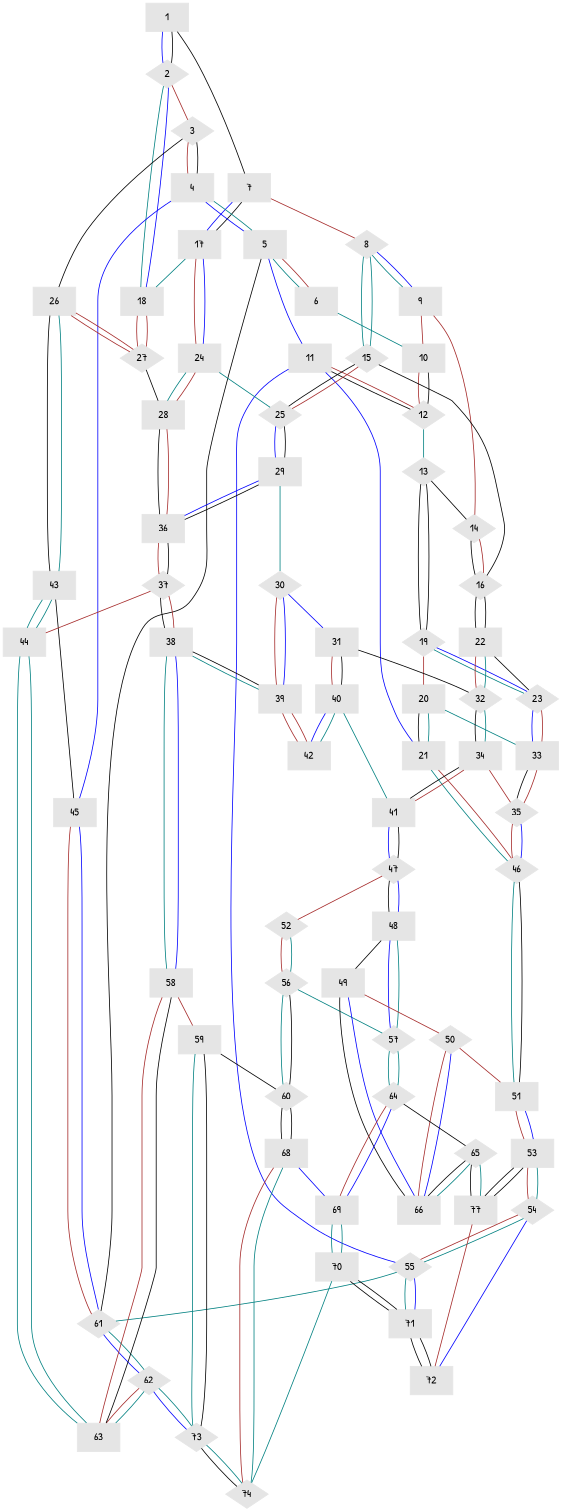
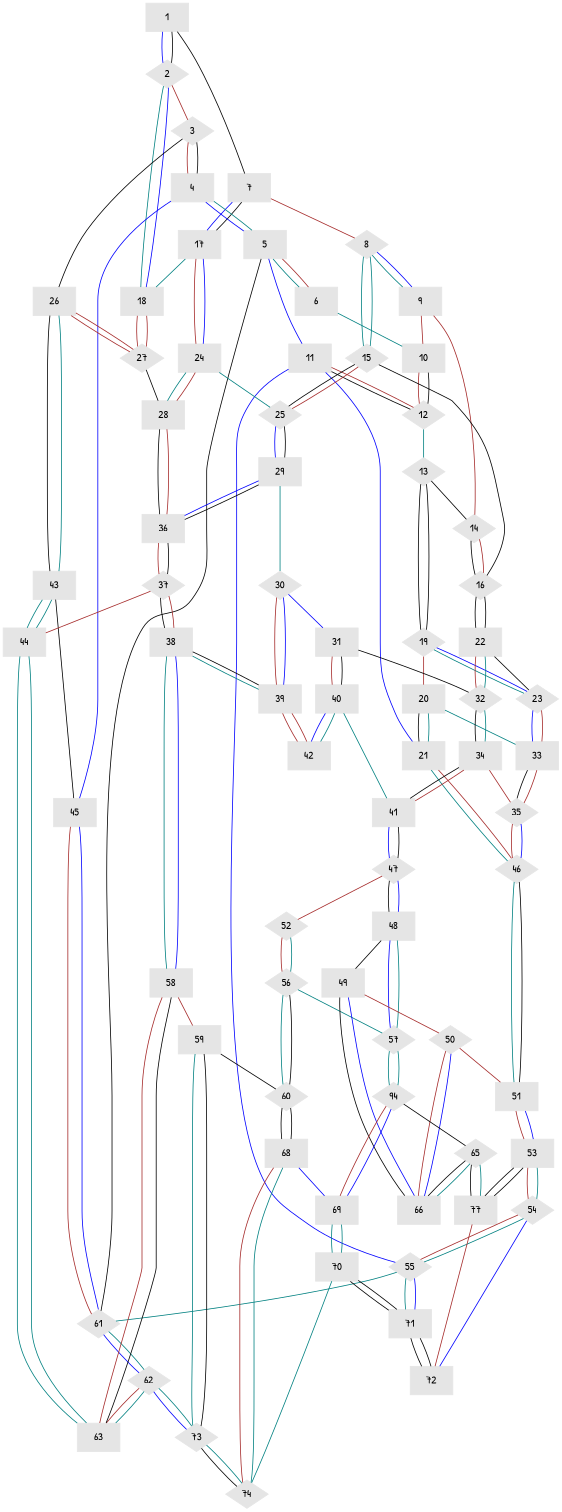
  graph {
    fontname="Patrick Hand"
    node [color=gray90 fontname="Patrick Hand" shape=box style=filled]
    edge [color=black fontname="Patrick Hand"]
    2 [shape=diamond]
    1
    7
    3 [shape=diamond]
    18
    8 [shape=diamond]
    17
    4
    26
    27 [shape=diamond]
    5
    45
    43
    6
    11
    61 [shape=diamond]
    10
    12 [shape=diamond]
    21
    55 [shape=diamond]
    62 [shape=diamond]
    9
    15 [shape=diamond]
    24
    14 [shape=diamond]
    16 [shape=diamond]
    25 [shape=diamond]
    13 [shape=diamond]
    46 [shape=diamond]
    71
    19 [shape=diamond]
    20
    23 [shape=diamond]
    22
    29
    32 [shape=diamond]
    28
    33
    35 [shape=diamond]
    51
    34
    36
    30 [shape=diamond]
    44
    37 [shape=diamond]
    31
    39
    40
    42
    41
    47 [shape=diamond]
    38
    58
    63
    59
    52 [shape=diamond]
    48
    56 [shape=diamond]
    53
    49
    57 [shape=diamond]
    50 [shape=diamond]
    66
-   64 [shape=diamond]
+   64 [shape=diamond label=94]
    54 [shape=diamond]
    n66 [label=77]
    60 [shape=diamond]
    72
    68
    65 [shape=diamond]
    69
    73 [shape=diamond]
    74 [shape=diamond]
    70
    2 -- 3 [color=brown]
    2 -- 18 [color=teal]
    2 -- 18 [color=blue]
    1 -- 2 [color=blue]
    1 -- 2
    1 -- 7
    7 -- 8 [color=brown]
    7 -- 17 [color=blue]
    7 -- 17
    3 -- 4 [color=brown]
    3 -- 4
    3 -- 26
    18 -- 27 [color=brown]
    18 -- 27 [color=brown]
    8 -- 9 [color=teal]
    8 -- 9 [color=blue]
    8 -- 15 [color=teal]
    8 -- 15 [color=teal]
    17 -- 18 [color=teal]
    17 -- 24 [color=brown]
    17 -- 24 [color=blue]
    4 -- 5 [color=blue]
    4 -- 5 [color=teal]
    4 -- 45 [color=blue]
    26 -- 27 [color=brown]
    26 -- 27 [color=brown]
    26 -- 43
    26 -- 43 [color=teal]
    27 -- 28
    5 -- 6 [color=teal]
    5 -- 6 [color=brown]
    5 -- 11 [color=blue]
    5 -- 61
    45 -- 61 [color=brown]
    45 -- 61 [color=blue]
    43 -- 45
    43 -- 44 [color=teal]
    43 -- 44 [color=teal]
    6 -- 10 [color=teal]
    11 -- 12
    11 -- 12 [color=brown]
    11 -- 21 [color=blue]
    11 -- 55 [color=blue]
    61 -- 62 [color=blue]
    61 -- 62 [color=teal]
    10 -- 12 [color=brown]
    10 -- 12
    12 -- 13 [color=teal]
    21 -- 46 [color=teal]
    21 -- 46 [color=brown]
    55 -- 61 [color=teal]
    55 -- 71 [color=teal]
    55 -- 71 [color=blue]
    62 -- 63 [color=brown]
    62 -- 63 [color=teal]
    62 -- 73 [color=blue]
    62 -- 73 [color=teal]
    9 -- 10 [color=brown]
    9 -- 14 [color=brown]
    15 -- 16
    15 -- 25
    15 -- 25 [color=brown]
    24 -- 25 [color=teal]
    24 -- 28 [color=teal]
    24 -- 28 [color=brown]
    14 -- 16
    14 -- 16 [color=brown]
    16 -- 22
    16 -- 22
    25 -- 29 [color=blue]
    25 -- 29
    13 -- 14
    13 -- 19
    13 -- 19
    46 -- 51 [color=teal]
    46 -- 51
    71 -- 72
    71 -- 72
    19 -- 20 [color=brown]
    19 -- 23 [color=teal]
    19 -- 23 [color=blue]
    20 -- 21
    20 -- 21 [color=teal]
    20 -- 33 [color=teal]
    23 -- 33 [color=blue]
    23 -- 33 [color=brown]
    22 -- 23
    22 -- 32 [color=brown]
    22 -- 32 [color=teal]
    29 -- 36 [color=blue]
    29 -- 36
    29 -- 30 [color=teal]
    32 -- 34
    32 -- 34 [color=teal]
    28 -- 36
    28 -- 36 [color=brown]
    33 -- 35
    33 -- 35 [color=brown]
    35 -- 46 [color=brown]
    35 -- 46 [color=blue]
    51 -- 53 [color=brown]
    51 -- 53 [color=blue]
    34 -- 35 [color=brown]
    34 -- 41
    34 -- 41 [color=brown]
    36 -- 37 [color=brown]
    36 -- 37
    30 -- 31 [color=blue]
    30 -- 39 [color=brown]
    30 -- 39 [color=blue]
    44 -- 63 [color=teal]
    44 -- 63 [color=teal]
    37 -- 44 [color=brown]
    37 -- 38
    37 -- 38 [color=brown]
    31 -- 32
    31 -- 40 [color=brown]
    31 -- 40
    39 -- 42 [color=brown]
    39 -- 42 [color=brown]
    40 -- 42 [color=blue]
    40 -- 42 [color=teal]
    40 -- 41 [color=teal]
    41 -- 47 [color=blue]
    41 -- 47
    47 -- 52 [color=brown]
    47 -- 48
    47 -- 48 [color=blue]
    38 -- 39 [color=teal]
    38 -- 39
    38 -- 58 [color=teal]
    38 -- 58 [color=blue]
    58 -- 63 [color=brown]
    58 -- 63
    58 -- 59 [color=brown]
    59 -- 60
    59 -- 73 [color=teal]
    59 -- 73
    52 -- 56 [color=brown]
    52 -- 56 [color=teal]
    48 -- 49
    48 -- 57 [color=blue]
    48 -- 57 [color=teal]
    56 -- 57 [color=teal]
    56 -- 60 [color=teal]
    56 -- 60
    53 -- 54 [color=brown]
    53 -- 54 [color=teal]
    53 -- n66
    53 -- n66
    49 -- 50 [color=brown]
    49 -- 66
    49 -- 66 [color=blue]
    57 -- 64 [color=teal]
    57 -- 64 [color=teal]
    50 -- 51 [color=brown]
    50 -- 66 [color=brown]
    50 -- 66 [color=blue]
    64 -- 65
    64 -- 69 [color=brown]
    64 -- 69 [color=blue]
    54 -- 55 [color=brown]
    54 -- 55 [color=teal]
    54 -- 72 [color=blue]
    n66 -- 72 [color=brown]
    60 -- 68
    60 -- 68
    68 -- 69 [color=blue]
    68 -- 74 [color=brown]
    68 -- 74 [color=teal]
    65 -- 66
    65 -- 66 [color=teal]
    65 -- n66
    65 -- n66 [color=teal]
    69 -- 70 [color=teal]
    69 -- 70 [color=teal]
    73 -- 74
    73 -- 74 [color=teal]
    70 -- 71
    70 -- 71
    70 -- 74 [color=teal]
  }
